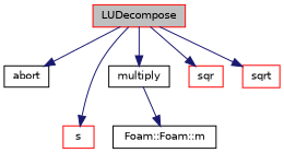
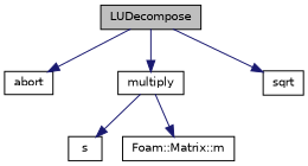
  digraph {
    rankdir=TB
    node [color=black fontname=Helvetica fontsize=10 shape=record]
    edge [color=midnightblue fontname=Helvetica fontsize=10 labelfontname=Helvetica labelfontsize=10 style=solid]
-   n1 [color=red fillcolor=grey75 fontcolor=black height=0.2 label=LUDecompose style=filled width=0.4]
+   n1 [fillcolor=grey75 fontcolor=black height=0.2 label=LUDecompose style=filled width=0.4]
    n2 [height=0.2 label=abort width=0.4]
    n3 [height=0.2 label=multiply width=0.4]
-   n4 [color=red height=0.2 label=s width=0.4]
-   n5 [color=red height=0.2 label=sqr width=0.4]
-   n6 [color=red height=0.2 label=sqrt width=0.4]
-   n7 [height=0.2 label="Foam::Foam::m" width=0.4]
+   n4 [height=0.2 label=s width=0.4]
+   n6 [height=0.2 label=sqrt width=0.4]
+   n7 [height=0.2 label="Foam::Matrix::m" width=0.4]
    n1 -> n2
    n1 -> n3
-   n1 -> n4
-   n1 -> n5
+   n3 -> n4
    n1 -> n6
    n3 -> n7
  }
